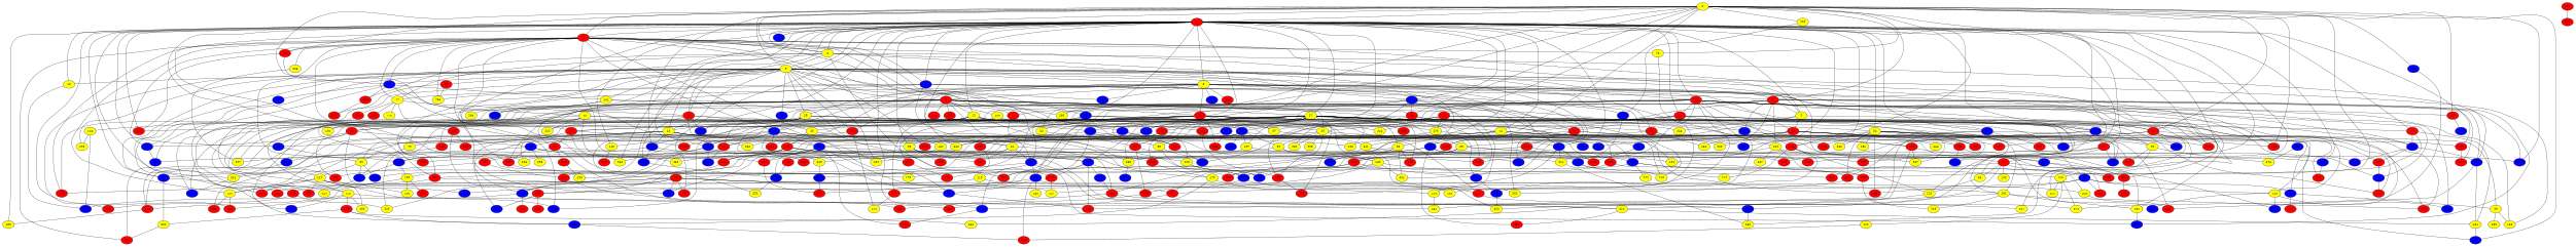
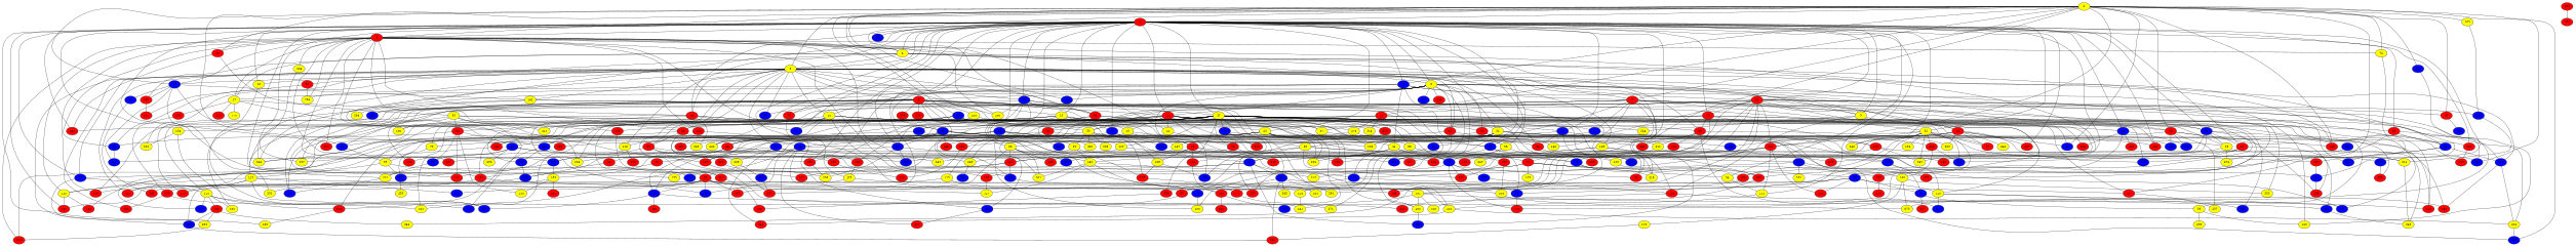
  graph {
    fontname="Courier Prime"
    node [fillcolor=red fontname="Courier Prime" style=filled]
    edge [fontname="Courier Prime"]
    0 [fillcolor=yellow]
    1
    2
    3 [fillcolor=blue]
    4 [fillcolor=yellow]
    5 [fillcolor=yellow]
    7
    14
    22 [fillcolor=yellow]
    24
    38 [fillcolor=blue]
    47
    49 [fillcolor=blue]
    54
    74 [fillcolor=yellow]
    82
    100 [fillcolor=blue]
    101
    149
    160 [fillcolor=yellow]
    163 [fillcolor=blue]
    246
    251 [fillcolor=blue]
    260 [fillcolor=yellow]
    269 [fillcolor=yellow]
    339 [fillcolor=blue]
    6 [fillcolor=yellow]
    9 [fillcolor=yellow]
    10 [fillcolor=blue]
    11
    12
    13 [fillcolor=yellow]
    16 [fillcolor=yellow]
    19
    23 [fillcolor=yellow]
    27 [fillcolor=yellow]
    29
    30 [fillcolor=blue]
    32 [fillcolor=yellow]
    33 [fillcolor=blue]
    36 [fillcolor=blue]
    42 [fillcolor=blue]
    43 [fillcolor=blue]
    48 [fillcolor=blue]
    52 [fillcolor=yellow]
    56
    57
    58 [fillcolor=yellow]
    64 [fillcolor=blue]
    65 [fillcolor=blue]
    66 [fillcolor=yellow]
    71
    72 [fillcolor=blue]
    73
    79 [fillcolor=blue]
    94 [fillcolor=yellow]
    116 [fillcolor=yellow]
    127 [fillcolor=blue]
    129
    132 [fillcolor=yellow]
    133 [fillcolor=yellow]
    159 [fillcolor=blue]
    165 [fillcolor=yellow]
    182
    192
    203
    221 [fillcolor=yellow]
    234 [fillcolor=yellow]
    267
    275 [fillcolor=blue]
    286
    315
    344 [fillcolor=yellow]
    345
    346 [fillcolor=yellow]
    15 [fillcolor=yellow]
    17 [fillcolor=yellow]
    34
    40 [fillcolor=blue]
    63 [fillcolor=blue]
    86 [fillcolor=blue]
    120 [fillcolor=yellow]
    122
    135
    150 [fillcolor=blue]
    187 [fillcolor=blue]
    198
    207
    215 [fillcolor=blue]
    229
    248 [fillcolor=yellow]
    270
    284 [fillcolor=yellow]
    304 [fillcolor=yellow]
    331
    347 [fillcolor=yellow]
    21 [fillcolor=yellow]
    218 [fillcolor=yellow]
    236
    60
    83
    92
    106
    184 [fillcolor=blue]
    188 [fillcolor=blue]
    8
    28 [fillcolor=yellow]
    37 [fillcolor=blue]
    81
    84
    89
    96 [fillcolor=blue]
    99 [fillcolor=blue]
    105 [fillcolor=yellow]
    123 [fillcolor=yellow]
    141 [fillcolor=yellow]
    155 [fillcolor=yellow]
    217
    232 [fillcolor=yellow]
    258 [fillcolor=blue]
    283
    289 [fillcolor=blue]
    302
    333 [fillcolor=yellow]
    25
    31 [fillcolor=blue]
    130 [fillcolor=blue]
    142 [fillcolor=yellow]
    287 [fillcolor=blue]
    299
    323 [fillcolor=yellow]
    113 [fillcolor=blue]
    197
    276 [fillcolor=yellow]
    277 [fillcolor=blue]
    314 [fillcolor=yellow]
    53
    50 [fillcolor=yellow]
    61 [fillcolor=blue]
    69 [fillcolor=blue]
    97 [fillcolor=blue]
    291 [fillcolor=yellow]
    174 [fillcolor=blue]
    186
    300 [fillcolor=yellow]
    157
    164
    158 [fillcolor=blue]
    147 [fillcolor=yellow]
    322 [fillcolor=blue]
    257 [fillcolor=yellow]
    124
    118 [fillcolor=blue]
    112 [fillcolor=blue]
    140 [fillcolor=yellow]
    328
    191 [fillcolor=blue]
    213 [fillcolor=yellow]
    303 [fillcolor=yellow]
    n160 [fillcolor=yellow label=679]
    173 [fillcolor=yellow]
    307 [fillcolor=blue]
    18
    20
    39
    185 [fillcolor=yellow]
    212 [fillcolor=blue]
    222 [fillcolor=yellow]
    224
    285 [fillcolor=yellow]
    313 [fillcolor=blue]
    156
    324 [fillcolor=yellow]
    279 [fillcolor=blue]
    125
    144
    281 [fillcolor=yellow]
    301 [fillcolor=yellow]
    35 [fillcolor=yellow]
    45 [fillcolor=blue]
    80 [fillcolor=blue]
    153
    172 [fillcolor=blue]
    200 [fillcolor=yellow]
    316
    41 [fillcolor=blue]
    77
    110 [fillcolor=yellow]
    111 [fillcolor=blue]
    167 [fillcolor=blue]
    177
    178 [fillcolor=blue]
    214 [fillcolor=yellow]
    239
    265 [fillcolor=yellow]
    321 [fillcolor=blue]
    62
    329 [fillcolor=blue]
    67 [fillcolor=yellow]
    176
    254
    320
    85 [fillcolor=blue]
    88 [fillcolor=yellow]
    95 [fillcolor=yellow]
    205
    317 [fillcolor=blue]
    76 [fillcolor=blue]
    75 [fillcolor=yellow]
    319 [fillcolor=blue]
    55
    78 [fillcolor=blue]
    93 [fillcolor=yellow]
    115 [fillcolor=yellow]
    137 [fillcolor=yellow]
    146
    148
    194
    196 [fillcolor=yellow]
    199
    219
    249
    282 [fillcolor=blue]
    325 [fillcolor=yellow]
    231 [fillcolor=yellow]
    268
    225
    335
    51 [fillcolor=blue]
    98 [fillcolor=yellow]
    145
    189 [fillcolor=yellow]
    108 [fillcolor=yellow]
    292 [fillcolor=blue]
    202
    70 [fillcolor=blue]
    138
    166
    288
    59 [fillcolor=yellow]
    280 [fillcolor=blue]
    311 [fillcolor=yellow]
    226 [fillcolor=blue]
    107
    152 [fillcolor=yellow]
    161 [fillcolor=yellow]
    244
    261 [fillcolor=blue]
    91 [fillcolor=blue]
    180 [fillcolor=yellow]
    326 [fillcolor=yellow]
    162 [fillcolor=blue]
    136
    238
    253 [fillcolor=yellow]
    121
    181 [fillcolor=blue]
    297
    139 [fillcolor=yellow]
    312
    175 [fillcolor=yellow]
    272
    209 [fillcolor=blue]
    298 [fillcolor=yellow]
    210 [fillcolor=yellow]
    171
    327 [fillcolor=yellow]
    340
    n269 [fillcolor=yellow label=770]
    190
    230
    243 [fillcolor=yellow]
    44
    216
    334
    233
    168
    201 [fillcolor=blue]
    252 [fillcolor=blue]
    337 [fillcolor=yellow]
    255
    309 [fillcolor=yellow]
    114
    211 [fillcolor=yellow]
    227 [fillcolor=blue]
    305
    68 [fillcolor=yellow]
    117 [fillcolor=yellow]
    131
    206 [fillcolor=yellow]
    223 [fillcolor=blue]
    295
    336
    151 [fillcolor=blue]
    183
    104
    228 [fillcolor=yellow]
    341
    143 [fillcolor=blue]
    271 [fillcolor=yellow]
    245
    263
    247 [fillcolor=yellow]
    264 [fillcolor=yellow]
    154 [fillcolor=yellow]
    308
    294
    134
    26
    242 [fillcolor=yellow]
    109
    126 [fillcolor=yellow]
    278 [fillcolor=blue]
    119 [fillcolor=blue]
    169
    338 [fillcolor=yellow]
    102 [fillcolor=blue]
    87
    266
    195 [fillcolor=blue]
    273
    241 [fillcolor=yellow]
    240 [fillcolor=yellow]
    90 [fillcolor=blue]
    310
    128
    193 [fillcolor=blue]
    250 [fillcolor=yellow]
    296
    103 [fillcolor=blue]
    342 [fillcolor=yellow]
    306
    256 [fillcolor=yellow]
    46
    204 [fillcolor=yellow]
    343
    274 [fillcolor=yellow]
    349 [fillcolor=yellow]
    318 [fillcolor=yellow]
    235 [fillcolor=yellow]
    262
    348
    220
    332 [fillcolor=yellow]
    259 [fillcolor=yellow]
    237
    208 [fillcolor=blue]
    290
    330
    0 -- 1
    0 -- 2
    0 -- 3
    0 -- 4
    0 -- 5
    0 -- 7
    0 -- 14
    0 -- 22
    0 -- 24
    0 -- 38
    0 -- 47
    0 -- 49
    0 -- 54
    0 -- 74
    0 -- 82
    0 -- 100
    0 -- 101
    0 -- 149
    0 -- 160
    0 -- 163
    0 -- 246
    0 -- 251
    0 -- 260
    0 -- 269
    0 -- 339
    1 -- 2
    1 -- 3
    1 -- 4
    1 -- 5
    1 -- 6
    1 -- 9
    1 -- 10
    1 -- 11
    1 -- 12
    1 -- 13
    1 -- 16
    1 -- 19
    1 -- 23
    1 -- 27
    1 -- 29
    1 -- 30
    1 -- 32
    1 -- 33
    1 -- 36
    1 -- 42
    1 -- 43
    1 -- 48
    1 -- 52
    1 -- 56
    1 -- 57
    1 -- 58
    1 -- 64
    1 -- 65
    1 -- 66
    1 -- 71
    1 -- 72
    1 -- 73
    1 -- 79
    1 -- 94
    1 -- 116
    1 -- 127
    1 -- 129
    1 -- 132
    1 -- 133
    1 -- 159
    1 -- 165
    1 -- 182
    1 -- 192
    1 -- 203
    1 -- 221
    1 -- 234
    1 -- 267
    1 -- 275
    1 -- 286
    1 -- 315
    1 -- 344
    1 -- 345
    1 -- 346
    2 -- 4
    2 -- 24
    2 -- 38
    2 -- 74
    2 -- 149
    2 -- 15
    2 -- 17
    2 -- 34
    2 -- 40
    2 -- 63
    2 -- 86
    2 -- 120
    2 -- 122
    2 -- 135
    2 -- 150
    2 -- 187
    2 -- 198
    2 -- 207
    2 -- 215
    2 -- 229
    2 -- 248
    2 -- 270
    2 -- 284
    2 -- 304
    2 -- 331
    2 -- 347
    3 -- 7
    3 -- 286
    3 -- 17
    3 -- 284
    3 -- 21
    3 -- 218
    3 -- 236
    4 -- 5
    4 -- 17
    4 -- 60
    4 -- 83
    4 -- 92
    4 -- 106
    4 -- 184
    4 -- 188
    5 -- 7
    5 -- 38
    5 -- 260
    5 -- 6
    5 -- 9
    5 -- 10
    5 -- 12
    5 -- 16
-   5 -- 23
+   5 -- 344
    5 -- 56
    5 -- 65
    5 -- 86
    5 -- 8
    5 -- 28
    5 -- 37
    5 -- 81
    5 -- 84
    5 -- 89
    5 -- 96
    5 -- 99
    5 -- 105
    5 -- 123
    5 -- 141
    5 -- 155
    5 -- 217
    5 -- 232
    5 -- 258
    5 -- 283
    5 -- 289
    5 -- 302
    5 -- 333
    7 -- 251
    7 -- 9
    7 -- 203
    7 -- 344
    7 -- 188
    7 -- 105
    7 -- 25
    7 -- 31
    7 -- 130
    7 -- 142
    7 -- 287
    7 -- 299
    7 -- 323
    14 -- 42
    14 -- 34
    14 -- 25
    14 -- 113
    14 -- 197
    14 -- 276
    14 -- 277
    14 -- 314
    22 -- 53
    24 -- 345
    24 -- 50
    38 -- 106
    38 -- 141
    38 -- 61
    38 -- 69
    38 -- 97
    38 -- 291
    47 -- 174
    54 -- 82
    54 -- 127
    54 -- 186
    54 -- 300
    74 -- 157
    82 -- 149
    82 -- 164
    82 -- 158
    82 -- 147
    82 -- 322
    82 -- 257
    100 -- 124
    100 -- 118
    100 -- 112
    101 -- 132
    101 -- 140
    101 -- 328
    101 -- 191
    101 -- 213
    160 -- 303
    160 -- n160
    160 -- 173
    163 -- n160
    269 -- 307
    6 -- 11
    6 -- 42
    6 -- 40
    6 -- 215
    6 -- 184
    6 -- 8
    6 -- 28
    6 -- 81
    6 -- 303
    6 -- 18
    6 -- 20
    6 -- 39
    6 -- 185
    6 -- 212
    6 -- 222
    6 -- 224
    6 -- 285
    6 -- 313
    9 -- 82
    9 -- 20
    9 -- 156
    9 -- 324
    10 -- 54
    10 -- 260
    10 -- 58
    10 -- 307
    10 -- 279
    10 -- 125
    10 -- 144
    10 -- 281
    10 -- 301
    11 -- 22
    11 -- 30
    11 -- 32
    11 -- 133
    11 -- 182
    11 -- 15
    11 -- 40
    11 -- 84
    11 -- 285
    11 -- 35
    11 -- 45
    11 -- 80
    11 -- 153
    11 -- 172
    11 -- 200
    11 -- 316
    12 -- 47
    12 -- 101
    12 -- 19
    12 -- 96
    12 -- 123
    12 -- 186
    12 -- 35
    12 -- 41
    12 -- 77
    12 -- 110
    12 -- 111
    12 -- 167
    12 -- 177
    12 -- 178
    12 -- 214
    12 -- 239
    12 -- 265
    12 -- 321
    13 -- 100
    13 -- 23
    13 -- 33
    13 -- 43
    13 -- 331
    13 -- 130
    13 -- 39
    13 -- 62
    16 -- 329
    19 -- 29
    19 -- 135
    19 -- 60
    19 -- 222
    19 -- 67
    19 -- 176
    19 -- 254
    19 -- 320
    23 -- 100
    23 -- 246
    23 -- 58
    23 -- 232
    23 -- 85
    23 -- 88
    23 -- 95
    23 -- 205
    23 -- 317
    27 -- 49
    27 -- 36
    27 -- 66
    27 -- 159
    27 -- 218
    27 -- 60
    27 -- 31
    27 -- 113
    27 -- 53
    27 -- 164
    27 -- 124
    27 -- 320
    27 -- 88
    27 -- 76
    27 -- 75
    27 -- 319
    27 -- 55
    27 -- 78
    27 -- 93
    27 -- 115
    27 -- 137
    27 -- 146
    27 -- 148
    27 -- 194
    27 -- 196
    27 -- 199
    27 -- 219
    27 -- 249
    27 -- 282
    27 -- 325
    29 -- 96
    29 -- 231
    29 -- 268
    30 -- 158
    30 -- 194
    30 -- 225
    30 -- 335
    32 -- 37
    32 -- 153
    32 -- 176
    32 -- 196
    32 -- 51
    32 -- 98
    32 -- 145
    32 -- 189
    33 -- 120
    33 -- 108
    33 -- 292
    36 -- 229
    36 -- 92
    36 -- 84
    36 -- 202
    42 -- 57
    42 -- 93
    42 -- 70
    42 -- 138
    42 -- 166
    42 -- 288
    43 -- 129
    43 -- 270
    43 -- 283
    43 -- 69
    43 -- 137
    43 -- 59
    43 -- 280
    48 -- 199
    48 -- 70
    48 -- 311
    52 -- 101
    52 -- 346
    52 -- 347
    52 -- 144
    52 -- 77
    52 -- 202
    52 -- 166
    52 -- 226
    52 -- 107
    52 -- 152
    52 -- 161
    52 -- 244
    52 -- 261
    56 -- 72
    56 -- 118
    56 -- 161
    56 -- 91
    56 -- 180
    56 -- 326
    57 -- 150
    57 -- 319
    57 -- 261
    57 -- 162
    58 -- 76
    58 -- 136
    58 -- 238
    64 -- 95
    65 -- 110
    65 -- 253
    66 -- 301
    66 -- 249
    66 -- 121
    66 -- 181
    66 -- 297
    71 -- 94
    71 -- 236
    71 -- 80
    71 -- 200
    71 -- 139
    71 -- 312
    73 -- 175
    94 -- 132
    116 -- 272
    127 -- 133
    127 -- 221
    127 -- 209
    127 -- 298
    129 -- 299
    132 -- 210
    133 -- 268
    159 -- 171
    182 -- 198
    182 -- 327
    221 -- 279
    275 -- 288
    286 -- 298
    15 -- 21
    15 -- 18
    15 -- 340
    17 -- 56
    17 -- 172
    17 -- n269
    17 -- 190
    17 -- 230
    34 -- 89
    34 -- 95
    34 -- 196
    34 -- 243
    40 -- 48
    40 -- 116
    40 -- 127
    40 -- 69
    40 -- 147
    40 -- 91
    40 -- 340
    40 -- 44
    40 -- 216
    40 -- 334
    63 -- 345
    63 -- 276
    63 -- 314
    63 -- 67
    63 -- 180
    63 -- 233
    86 -- 61
    120 -- 315
    120 -- 334
    122 -- 205
    122 -- 168
    135 -- 312
    150 -- 189
    150 -- 201
    187 -- 191
    248 -- 252
    304 -- 337
    21 -- 232
    21 -- 41
    21 -- 138
    21 -- 136
    236 -- 255
    60 -- 246
    60 -- 309
    60 -- 114
    60 -- 211
    60 -- 227
    83 -- 284
    83 -- 305
    106 -- 305
    188 -- 231
    188 -- 244
    8 -- 54
    8 -- 11
    8 -- 13
    8 -- 27
    8 -- 48
    8 -- 52
    8 -- 64
    8 -- 73
    8 -- 187
    8 -- 198
    8 -- 99
    8 -- 279
    8 -- 35
    8 -- 41
    8 -- 337
    8 -- 68
    8 -- 117
    8 -- 131
    8 -- 206
    8 -- 223
    8 -- 295
    8 -- 336
    28 -- 72
    28 -- 234
    28 -- 34
    28 -- 157
    28 -- 67
    28 -- 226
    28 -- 44
    28 -- 151
    28 -- 183
    37 -- 275
    37 -- 197
    37 -- 104
    37 -- 228
    37 -- 341
    81 -- 322
    81 -- 143
    81 -- 271
    84 -- 167
    89 -- 150
    89 -- 210
    89 -- 245
    89 -- 263
    96 -- 188
    96 -- 313
    96 -- 107
    105 -- 111
    105 -- 268
    105 -- 121
    105 -- 247
    141 -- 156
    141 -- 214
    141 -- 223
    141 -- 264
    217 -- 308
    289 -- 294
    25 -- 248
    25 -- 44
    25 -- 119
    31 -- 93
    31 -- 68
    113 -- 140
    113 -- 146
    276 -- 339
    276 -- 326
    53 -- 216
    53 -- 306
    50 -- 323
    50 -- 62
    50 -- 104
    50 -- 154
    50 -- 109
    50 -- 126
    50 -- 102
    69 -- 258
    69 -- 148
    69 -- 325
    69 -- 171
    69 -- 109
    69 -- 87
    97 -- 343
    157 -- 257
    147 -- 186
    147 -- 209
    124 -- 165
    118 -- 278
    112 -- 157
    112 -- 306
    140 -- 213
    140 -- 301
    140 -- 177
    140 -- 327
    191 -- 200
    173 -- 294
    307 -- 311
    18 -- 61
    18 -- 76
    18 -- 108
    18 -- 70
    18 -- 243
    18 -- 134
    20 -- 49
    20 -- 267
    20 -- 222
    20 -- 77
    20 -- 75
    20 -- 319
    20 -- 309
    20 -- 26
    20 -- 242
    39 -- 142
    39 -- 109
    39 -- 126
    222 -- 278
    285 -- 287
    156 -- 162
    156 -- 245
    125 -- 199
    35 -- 64
    35 -- 203
    35 -- 300
    35 -- 125
    35 -- 59
    35 -- 169
    35 -- 338
    45 -- 281
    45 -- 91
    45 -- 168
    45 -- 294
    45 -- 240
    80 -- 328
    80 -- 144
    80 -- 126
    80 -- 87
    80 -- 90
    153 -- 310
    41 -- 65
    41 -- 287
    41 -- 45
    41 -- 55
    41 -- 210
    110 -- 124
    110 -- 185
    110 -- 172
    110 -- 151
    110 -- 128
    111 -- 164
    177 -- 271
    214 -- 241
    62 -- 86
    62 -- 85
    62 -- 131
    62 -- 193
    62 -- 250
    67 -- 211
    176 -- 251
    176 -- 347
    176 -- 342
    85 -- 286
    85 -- 344
    85 -- 233
    85 -- 193
    85 -- 256
    88 -- 112
    88 -- 167
    95 -- 178
    95 -- 201
    95 -- 117
    76 -- 92
    76 -- 335
    76 -- 183
    76 -- 266
    76 -- 103
    75 -- 201
    55 -- 192
    55 -- 258
    55 -- 214
    55 -- 161
    55 -- 143
    55 -- 195
    55 -- 296
    55 -- 204
    55 -- 343
    78 -- 316
    78 -- 134
    78 -- 90
    93 -- 145
    93 -- 274
    93 -- 349
    115 -- 265
    115 -- 273
    137 -- 207
    137 -- 254
    146 -- 337
    148 -- 175
    282 -- 297
    231 -- 339
    268 -- 318
    51 -- 216
    98 -- 123
    98 -- 235
    189 -- 315
    189 -- 250
    189 -- 262
    108 -- 130
    108 -- 125
    202 -- 236
    202 -- 261
    70 -- 218
    70 -- 166
    166 -- 281
    59 -- 234
    59 -- 184
    59 -- 140
    311 -- 349
    107 -- 111
    161 -- 285
    161 -- 320
    161 -- 241
    161 -- 318
    91 -- 335
    162 -- 349
    253 -- 331
    121 -- 182
    121 -- 187
    121 -- 155
    175 -- 289
    175 -- 265
    210 -- 231
    210 -- 341
    190 -- 296
    44 -- 209
    44 -- 143
    44 -- 46
    233 -- 310
    168 -- 317
    168 -- 220
    201 -- 259
    114 -- 121
    114 -- 119
    211 -- 248
    211 -- 311
    68 -- 71
    68 -- 181
    68 -- 102
    68 -- 87
    68 -- 266
    117 -- 120
    117 -- 283
    117 -- 177
    117 -- 195
    117 -- 273
    117 -- 241
    206 -- 324
    206 -- 228
    223 -- 273
    183 -- 327
    228 -- 282
    143 -- n160
    143 -- 329
    143 -- 348
    263 -- 298
    154 -- 333
    154 -- 329
    134 -- 168
    26 -- 278
    109 -- 297
    126 -- 277
    126 -- 321
    126 -- 227
    278 -- 291
    119 -- 277
    119 -- 239
    169 -- 266
    169 -- 204
    102 -- 160
    102 -- 112
    102 -- 239
    102 -- 332
    87 -- 159
    90 -- 98
    90 -- 237
    128 -- 289
    128 -- 253
    128 -- 342
    193 -- 221
    296 -- 302
    296 -- 325
    103 -- 156
    306 -- 308
    46 -- 217
    46 -- 131
    204 -- 244
    208 -- 274
    290 -- 330
  }
